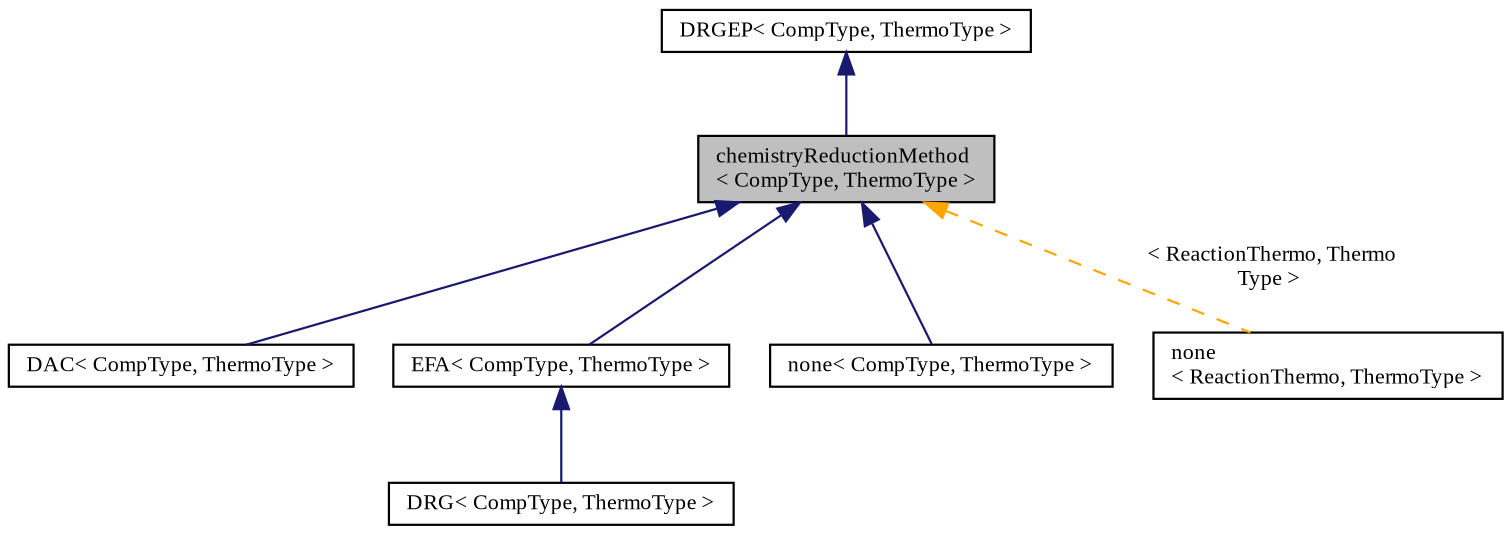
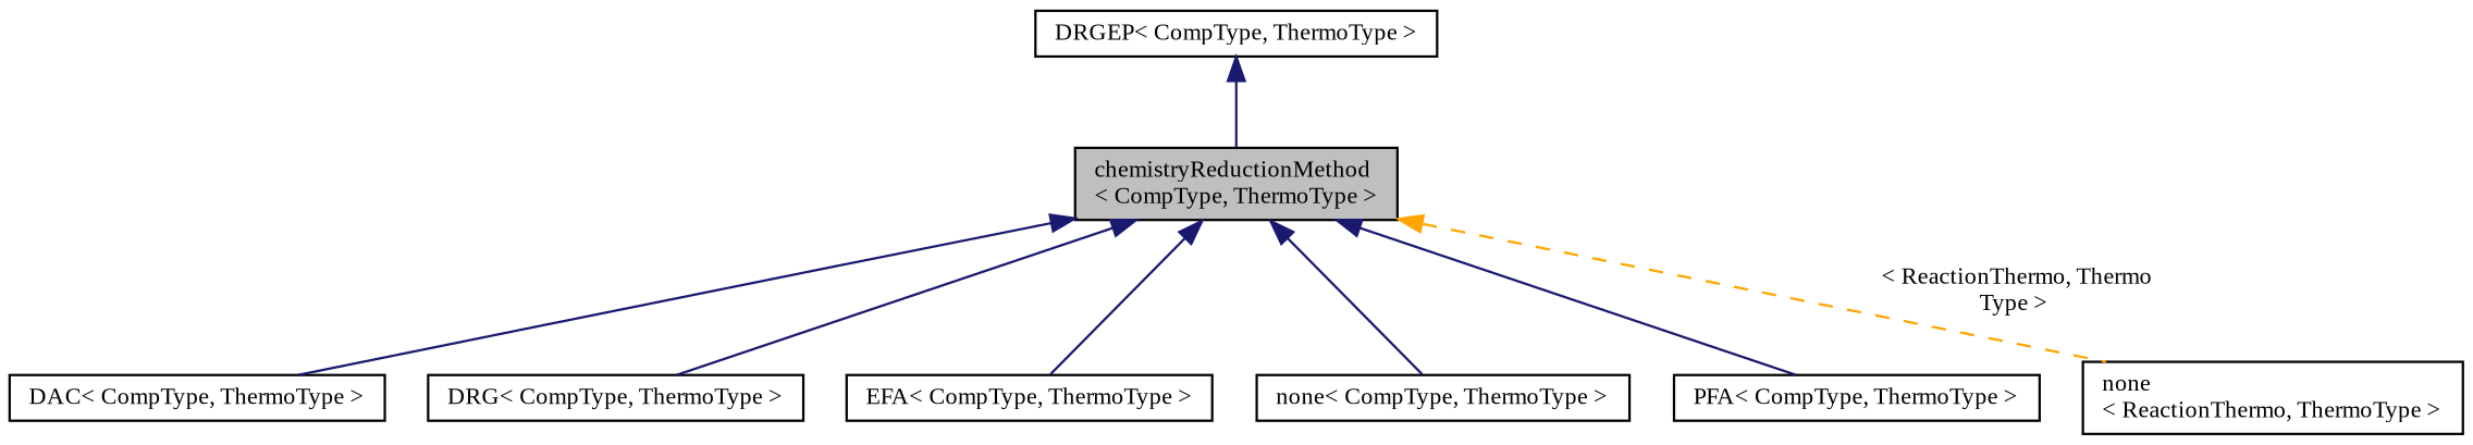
  digraph {
    fontname="Liberation Serif"
    rankdir=TB
    node [color=black fontname="Liberation Serif" fontsize=10 shape=record]
    edge [color=midnightblue dir=back fontname="Liberation Serif" fontsize=10 labelfontname=Helvetica labelfontsize=10 style=solid]
    n1 [fillcolor=grey75 fontcolor=black height=0.2 label="chemistryReductionMethod\l\< CompType, ThermoType \>" style=filled width=0.4]
    n2 [height=0.2 label="DAC\< CompType, ThermoType \>" width=0.4]
    n3 [height=0.2 label="DRG\< CompType, ThermoType \>" width=0.4]
    n4 [height=0.2 label="EFA\< CompType, ThermoType \>" width=0.4]
    n5 [height=0.2 label="none\< CompType, ThermoType \>" width=0.4]
+   n6 [height=0.2 label="PFA\< CompType, ThermoType \>" width=0.4]
    n7 [height=0.2 label="none\l\< ReactionThermo, ThermoType \>" width=0.4]
    n8 [height=0.2 label="DRGEP\< CompType, ThermoType \>" width=0.4]
    n1 -> n2
-   n4 -> n3
+   n1 -> n3
    n1 -> n4
    n1 -> n5
+   n1 -> n6
    n1 -> n7 [color=orange label=" \< ReactionThermo, Thermo\lType \>" style=dashed]
    n8 -> n1
  }
